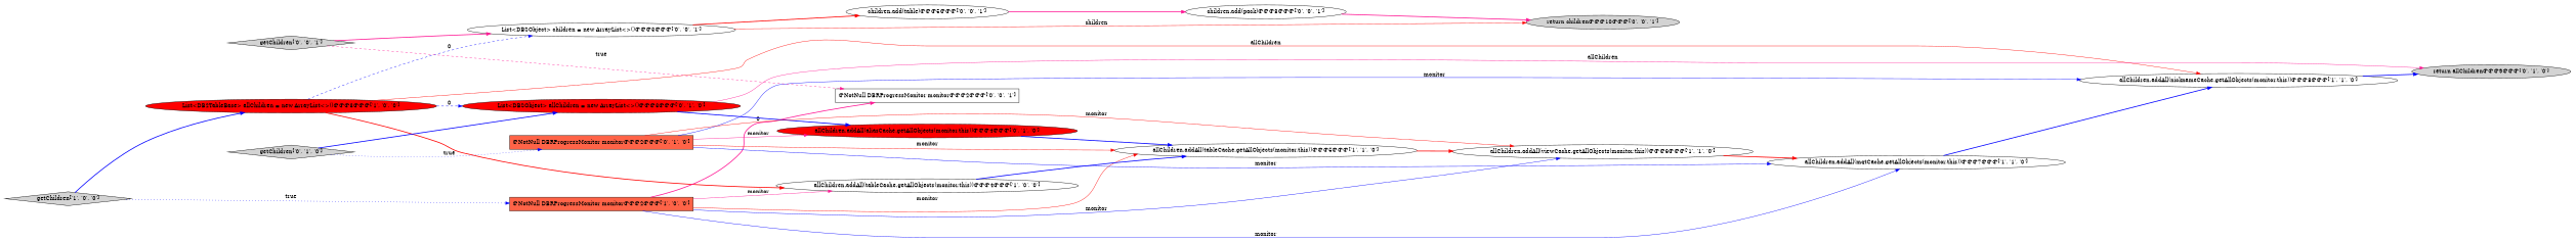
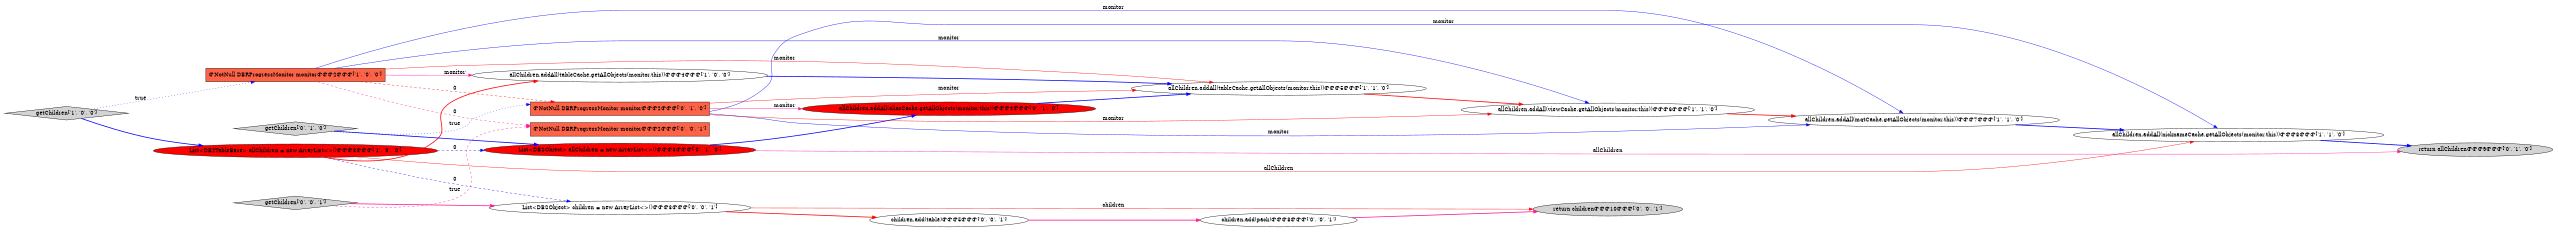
  digraph {
    rankdir=LR
    node [fillcolor=white shape=ellipse style=filled]
    edge [color=blue style=bold]
    n1 [fillcolor=lightgray label="getChildren['1', '0', '0']" shape=diamond]
    n2 [fillcolor=red label="List<DB2TableBase> allChildren = new ArrayList<>()@@@3@@@['1', '0', '0']"]
    n3 [fillcolor=tomato label="@NotNull DBRProgressMonitor monitor@@@2@@@['1', '0', '0']" shape=box]
    n4 [label="allChildren.addAll(nicknameCache.getAllObjects(monitor,this))@@@8@@@['1', '1', '0']"]
    n5 [label="List<DBSObject> children = new ArrayList<>()@@@3@@@['0', '0', '1']"]
    n6 [fillcolor=red label="List<DBSObject> allChildren = new ArrayList<>()@@@3@@@['0', '1', '0']"]
    n7 [label="allChildren.addAll(tableCache.getAllObjects(monitor,this))@@@4@@@['1', '0', '0']"]
    n8 [fillcolor=tomato label="@NotNull DBRProgressMonitor monitor@@@2@@@['0', '1', '0']" shape=box]
    n9 [label="allChildren.addAll(mqtCache.getAllObjects(monitor,this))@@@7@@@['1', '1', '0']"]
    n10 [label="allChildren.addAll(tableCache.getAllObjects(monitor,this))@@@5@@@['1', '1', '0']"]
    n11 [label="allChildren.addAll(viewCache.getAllObjects(monitor,this))@@@6@@@['1', '1', '0']"]
-   n12 [label="@NotNull DBRProgressMonitor monitor@@@2@@@['0', '0', '1']" shape=box]
+   n12 [fillcolor=tomato label="@NotNull DBRProgressMonitor monitor@@@2@@@['0', '0', '1']" shape=box]
    n13 [fillcolor=red label="allChildren.addAll(aliasCache.getAllObjects(monitor,this))@@@4@@@['0', '1', '0']"]
    n14 [fillcolor=lightgray label="return allChildren@@@9@@@['0', '1', '0']"]
    n15 [fillcolor=lightgray label="getChildren['0', '0', '1']" shape=diamond]
    n16 [fillcolor=lightgray label="return children@@@10@@@['0', '0', '1']"]
    n17 [label="children.add(table)@@@5@@@['0', '0', '1']"]
    n18 [fillcolor=lightgray label="getChildren['0', '1', '0']" shape=diamond]
    n19 [label="children.add(pack)@@@8@@@['0', '0', '1']"]
    n1 -> n2
    n1 -> n3 [label=true style=dotted]
    n2 -> n4 [color=red label=allChildren style=solid]
    n2 -> n5 [label=0 style=dashed]
    n2 -> n6 [label=0 style=dashed]
    n2 -> n7 [color=red]
    n3 -> n7 [color=deeppink label=monitor style=solid]
+   n3 -> n8 [color=red label=0 style=dashed]
    n3 -> n9 [label=monitor style=solid]
    n3 -> n10 [color=red label=monitor style=solid]
    n3 -> n11 [label=monitor style=solid]
-   n3 -> n12 [color=deeppink label=0]
+   n3 -> n12 [color=deeppink label=0 style=dashed]
    n4 -> n14
    n5 -> n16 [color=red label=children style=solid]
    n5 -> n17 [color=red]
    n6 -> n13
    n6 -> n14 [color=deeppink label=allChildren style=solid]
    n7 -> n10
    n8 -> n4 [label=monitor style=solid]
    n8 -> n9 [label=monitor style=solid]
    n8 -> n10 [color=red label=monitor style=solid]
    n8 -> n11 [color=red label=monitor style=solid]
    n8 -> n13 [color=deeppink label=monitor style=solid]
    n9 -> n4
    n10 -> n11 [color=red]
    n11 -> n9 [color=red]
    n13 -> n10
    n15 -> n5 [color=deeppink]
    n15 -> n12 [color=deeppink label=true style=dashed]
    n17 -> n19 [color=deeppink]
    n18 -> n6
    n18 -> n8 [label=true style=dotted]
    n19 -> n16 [color=deeppink]
  }
